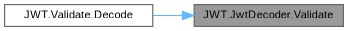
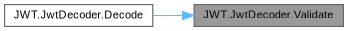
  digraph {
    rankdir=RL
    fontname="Liberation Sans"
    node [fontname="Liberation Sans" fontsize=10 shape=box style=filled]
    n1 [color=gray40 fillcolor=grey60 fontcolor=black height=0.2 label="JWT.JwtDecoder.Validate" width=0.4]
-   n2 [color=grey40 fillcolor=white height=0.2 label="JWT.Validate.Decode" width=0.4]
+   n2 [color=grey40 fillcolor=white height=0.2 label="JWT.JwtDecoder.Decode" width=0.4]
    n1 -> n2 [color=steelblue1 dir=back fontname="Liberation Sans" fontsize=10 labelfontname=Helvetica labelfontsize=10 style=solid]
  }
